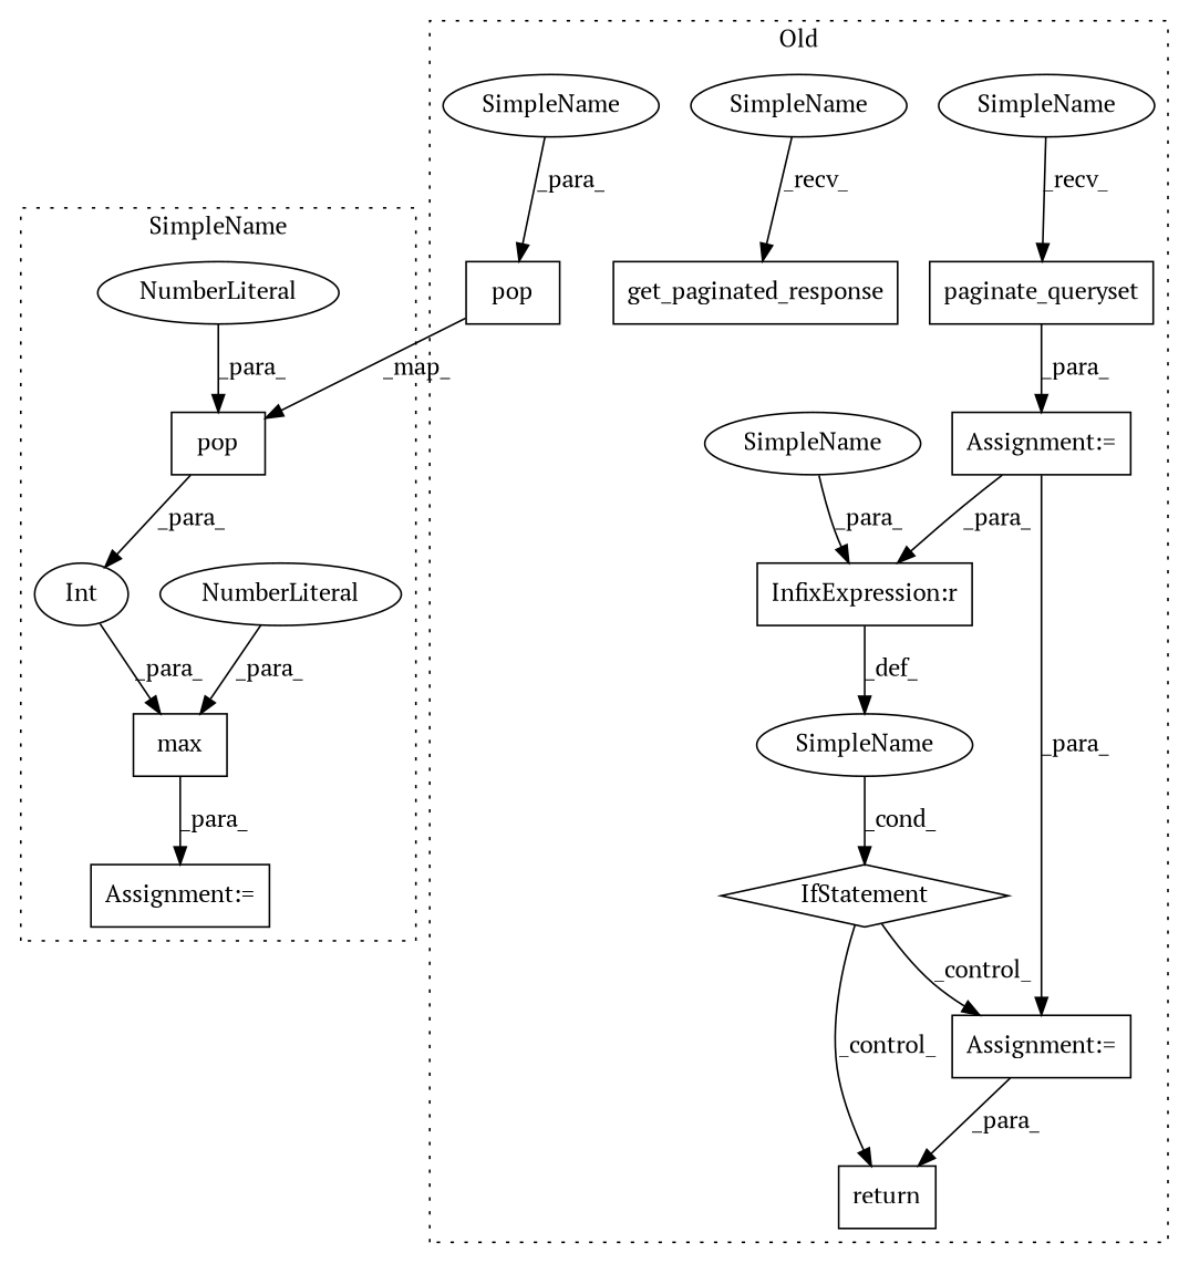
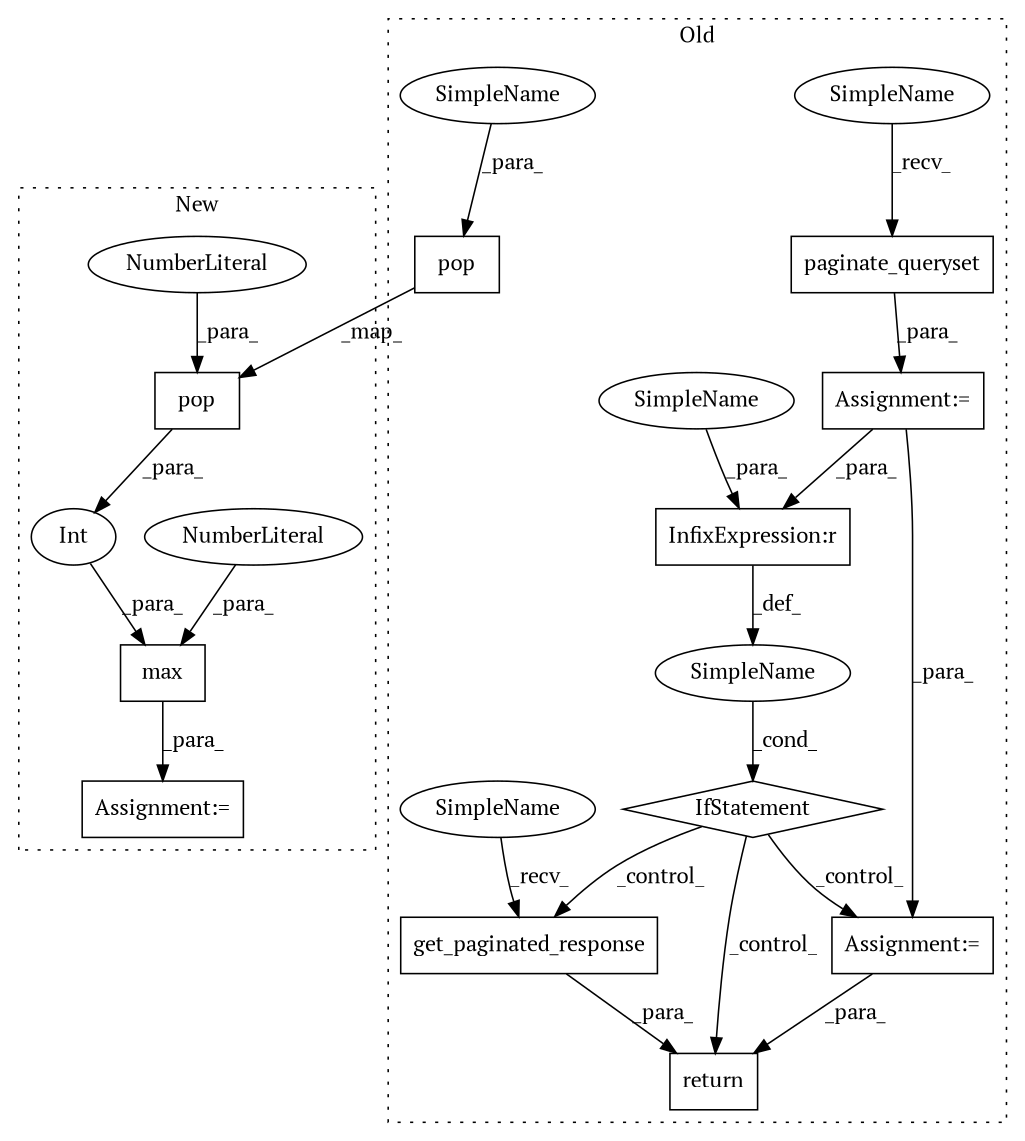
  digraph {
    fontname="PT Serif"
    node [a=32 fontname="PT Serif" l=4 shape=box]
    edge [fontname="PT Serif"]
    n1 [l="23,1" label=get_paginated_response s="18417,18455"]
    n2 [l="18,1" label=paginate_queryset s="18301,18323"]
    n3 [a=42 label=SimpleName shape=ellipse l=""]
    n4 [a=41 l=7 label=return s=18405]
    n5 [a=27 label="InfixExpression:r" s=18338]
    n6 [l="4,1" label=pop s="18184,18200"]
    n7 [a=25 l="4,2" label=IfStatement s="18330,18346" shape=diamond]
    n8 [a=7 l=1 label="Assignment:=" s=18366]
    n9 [a=7 l=1 label="Assignment:=" s=18295]
    n10 [a=42 label=SimpleName s=18296 shape=ellipse]
    n11 [a=42 label=SimpleName s=18412 shape=ellipse]
    n12 [a=42 label=SimpleName s=18196 shape=ellipse]
    n13 [a=42 label=SimpleName s=18342 shape=ellipse]
    n14 [l="4,1" label=Int s="18199,18231" shape=ellipse]
    n15 [l="4,1" label=max s="18195,18236"]
    n16 [a=34 l=3 label=NumberLiteral s=18233 shape=ellipse]
    n17 [l="4,1" label=pop s="18215,18230"]
    n18 [a=34 l=3 label=NumberLiteral s=18227 shape=ellipse]
    n19 [a=7 l=1 label="Assignment:=" s=18194]
    subgraph cluster_1 {
      label=Old
      style=dotted
      n1
      n2
      n3
      n4
      n5
      n6
      n7
      n8
      n9
      n10
      n11
      n12
      n13
    }
    subgraph cluster_2 {
-     label=SimpleName
+     label=New
      style=dotted
      n14
      n15
      n16
      n17
      n18
      n19
    }
+   n1 -> n4 [label=_para_]
    n2 -> n9 [label=_para_]
    n3 -> n7 [label=_cond_]
    n5 -> n3 [label=_def_]
    n6 -> n17 [label=_map_]
+   n7 -> n1 [label=_control_]
    n7 -> n4 [label=_control_]
    n7 -> n8 [label=_control_]
    n8 -> n4 [label=_para_]
    n9 -> n5 [label=_para_]
    n9 -> n8 [label=_para_]
    n10 -> n2 [label=_recv_]
    n11 -> n1 [label=_recv_]
    n12 -> n6 [label=_para_]
    n13 -> n5 [label=_para_]
    n14 -> n15 [label=_para_]
    n15 -> n19 [label=_para_]
    n16 -> n15 [label=_para_]
    n17 -> n14 [label=_para_]
    n18 -> n17 [label=_para_]
  }
